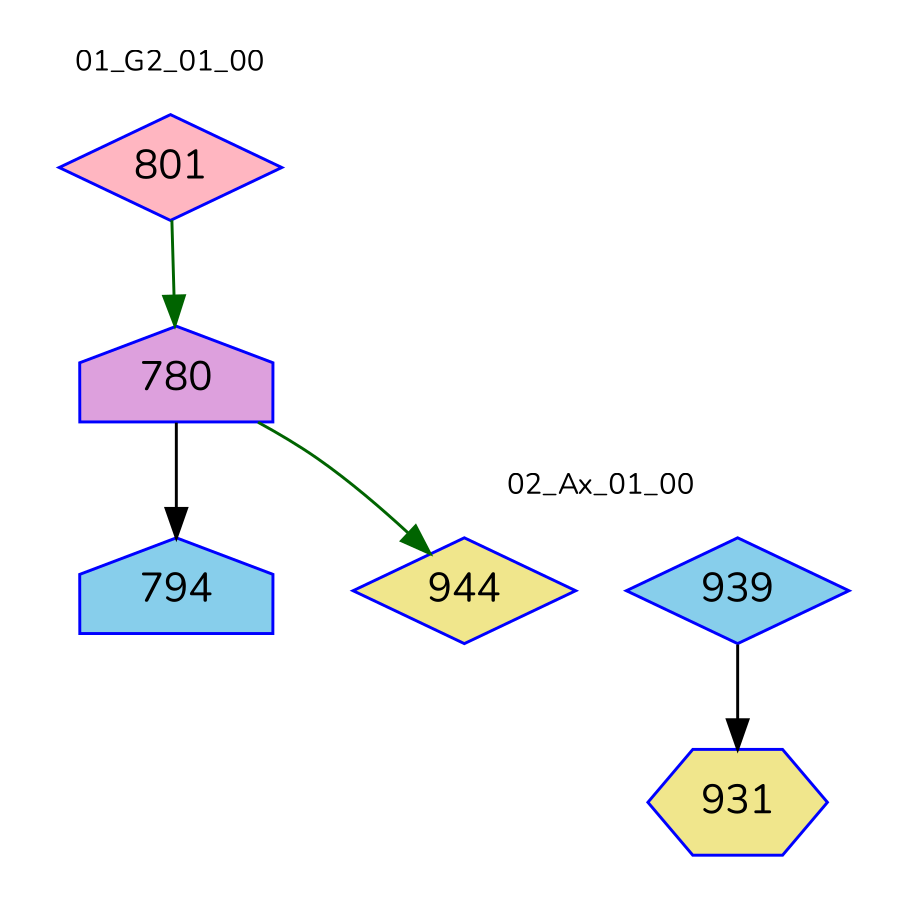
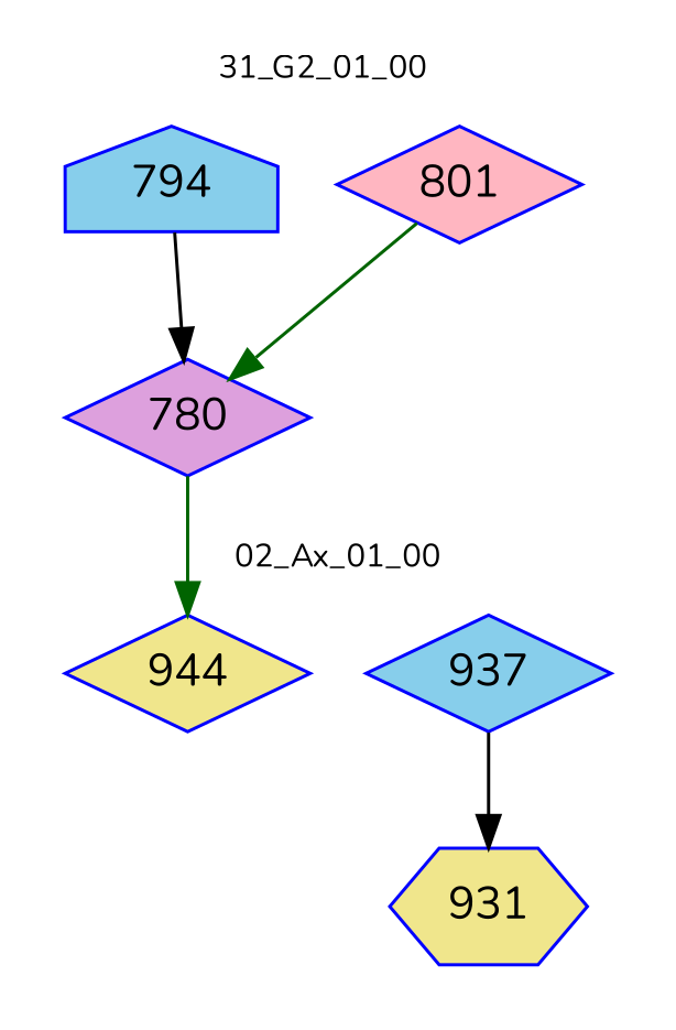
  digraph {
    fontname=Nunito
    node [color=blue fillcolor=skyblue fontname=Nunito shape=diamond style=filled]
    edge [color=black fontname=Nunito]
-   n1 [label=939]
+   n1 [label=937]
    n2 [fillcolor=khaki label=931 shape=hexagon]
    n3 [fillcolor=khaki label=944]
    n4 [fillcolor=lightpink label=801]
-   n5 [fillcolor=plum label=780 shape=house]
+   n5 [fillcolor=plum label=780]
    n6 [label=794 shape=house]
    subgraph cluster_1 {
      color=white
      fontsize=10
      label="02_Ax_01_00"
      n1
      n2
      n3
    }
    subgraph cluster_2 {
      color=white
      fontsize=10
-     label="01_G2_01_00"
+     label="31_G2_01_00"
      n4
      n5
      n6
    }
    n1 -> n2
    n4 -> n5 [color=darkgreen]
    n5 -> n3 [color=darkgreen]
-   n5 -> n6
+   n6 -> n5
  }
